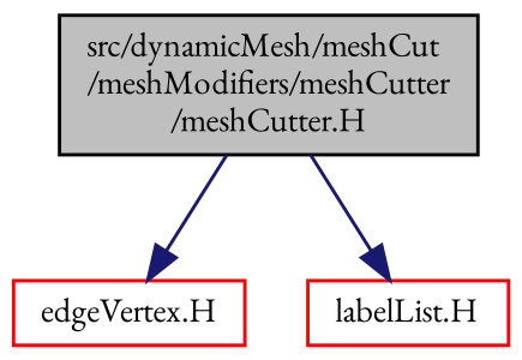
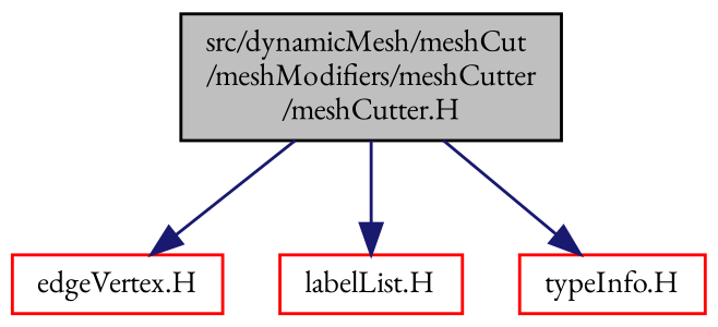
  digraph {
    fontname="EB Garamond"
    node [color=red fontname="EB Garamond" fontsize=10 shape=record]
    edge [color=midnightblue fontname="EB Garamond" fontsize=10 labelfontname=Helvetica labelfontsize=10 style=solid]
    n1 [color=black fillcolor=grey75 fontcolor=black height=0.2 label="src/dynamicMesh/meshCut\l/meshModifiers/meshCutter\l/meshCutter.H" style=filled width=0.4]
    n2 [height=0.2 label="edgeVertex.H" width=0.4]
    n3 [height=0.2 label="labelList.H" width=0.4]
+   n4 [height=0.2 label="typeInfo.H" width=0.4]
    n1 -> n2
    n1 -> n3
+   n1 -> n4
  }
